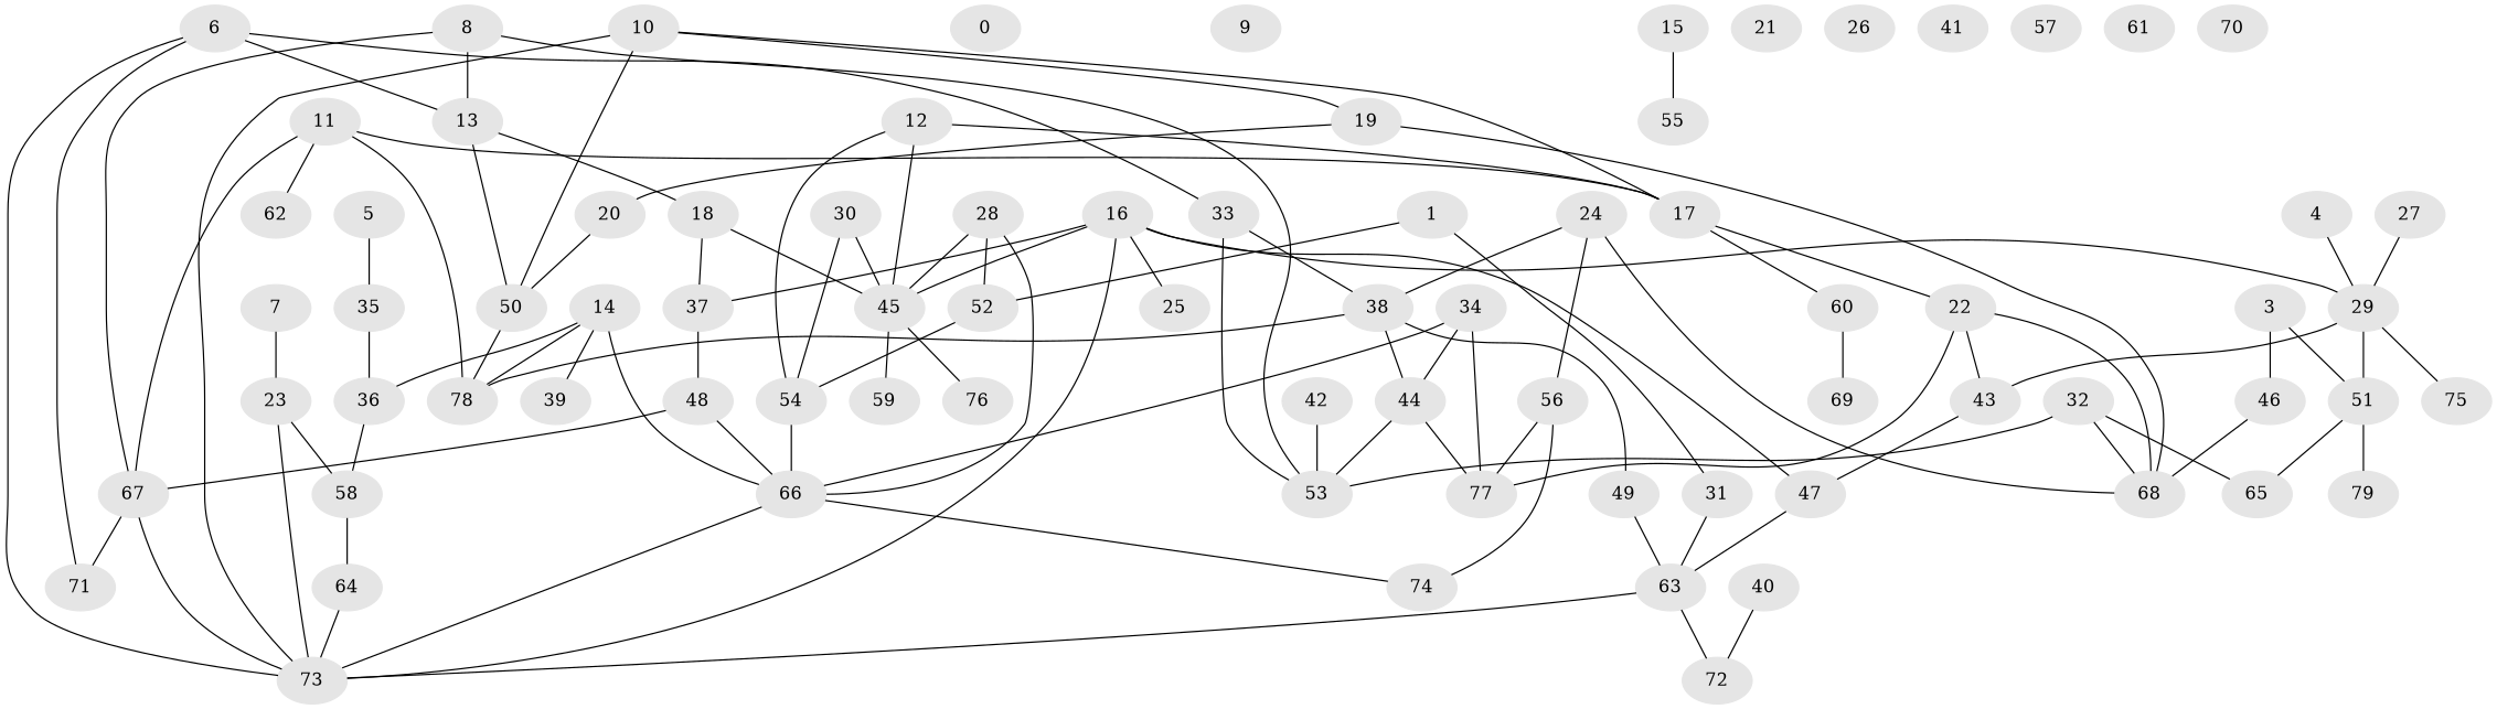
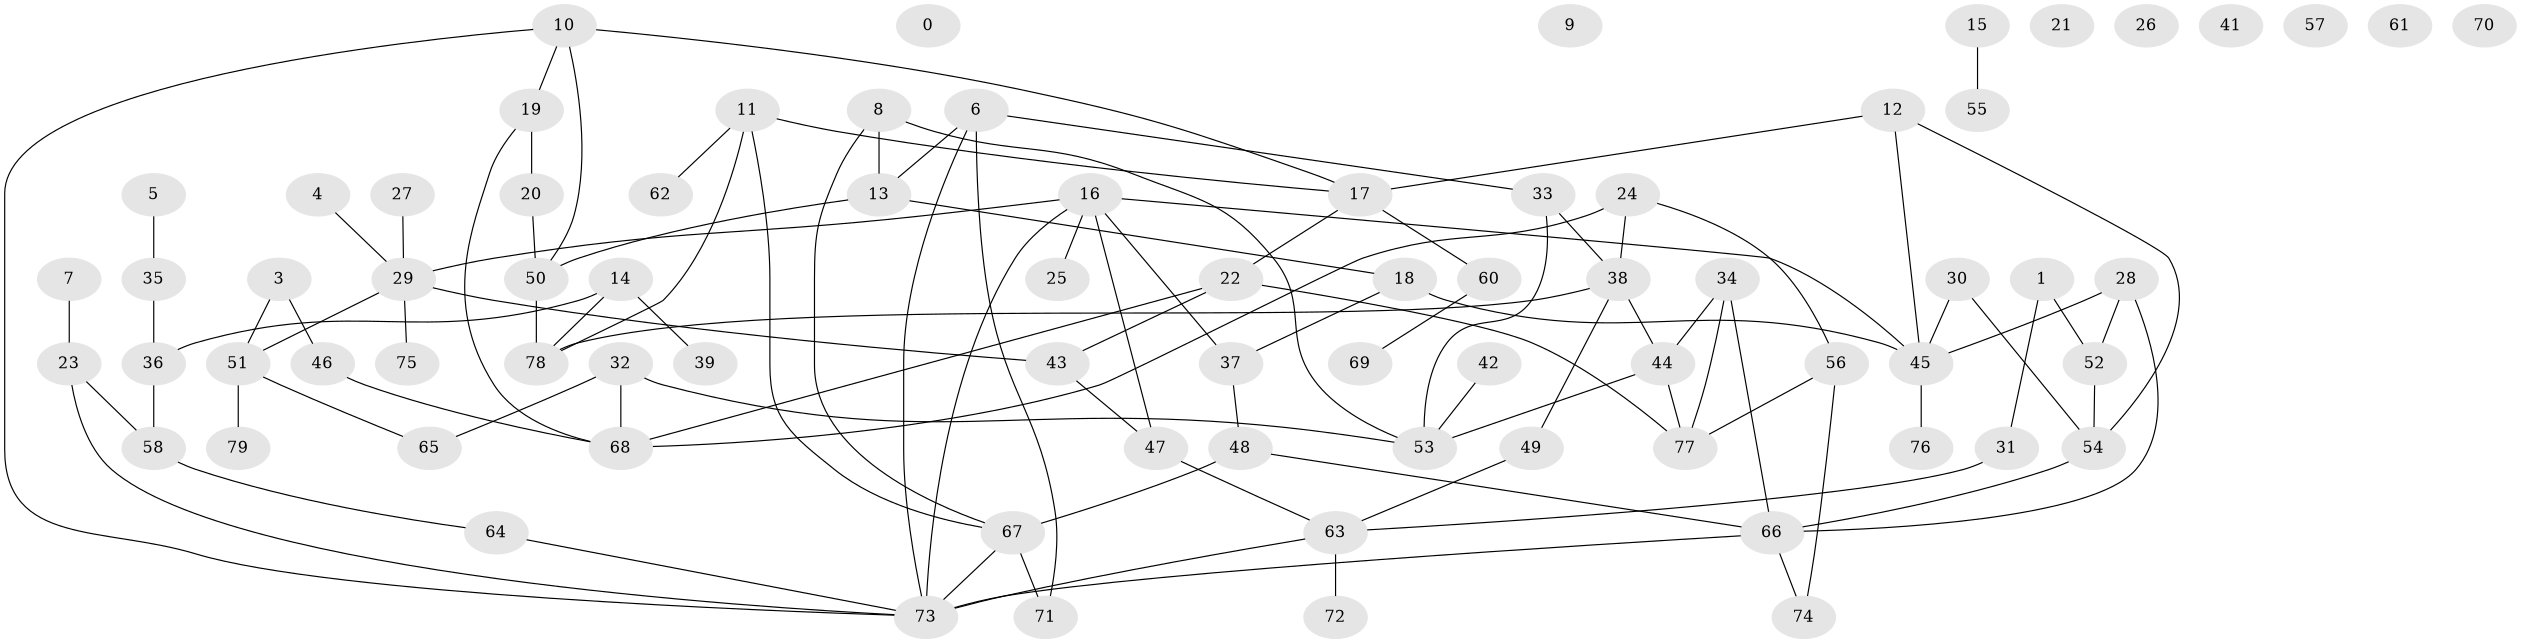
  graph {
    node [color=gray90 style=filled]
    1
    31
    52
    63
    54
    n6 [label=0]
    3
    46
    51
    68
    65
    79
    4
    29
    43
    75
    5
    35
    36
    6
    13
    33
    71
    73
    50
    18
    53
    38
    7
    23
    58
    8
    67
    9
    10
    17
    19
    22
    60
    20
    78
    11
    62
    12
    45
-   59
    76
    66
    37
    14
    39
    74
    15
    55
    16
    25
    47
    48
    77
    69
    21
    64
    24
    56
    44
    49
    26
    27
    28
    30
    72
    32
    34
-   40
    41
    42
    57
    61
    70
    1 -- 31
    1 -- 52
    31 -- 63
    52 -- 54
    63 -- 73
    63 -- 72
    54 -- 66
    3 -- 46
    3 -- 51
    46 -- 68
    51 -- 65
    51 -- 79
    4 -- 29
    29 -- 51
    29 -- 43
    29 -- 75
    43 -- 47
    5 -- 35
    35 -- 36
    36 -- 58
    6 -- 13
    6 -- 33
    6 -- 71
    6 -- 73
    13 -- 50
    13 -- 18
    33 -- 53
    33 -- 38
    50 -- 78
    18 -- 45
    18 -- 37
    38 -- 78
    38 -- 44
    38 -- 49
    7 -- 23
    23 -- 73
    23 -- 58
    58 -- 64
    8 -- 13
    8 -- 53
    8 -- 67
    67 -- 71
    67 -- 73
    10 -- 73
    10 -- 50
    10 -- 17
    10 -- 19
    17 -- 22
    17 -- 60
    19 -- 68
    19 -- 20
    22 -- 68
    22 -- 43
    22 -- 77
    60 -- 69
    20 -- 50
    11 -- 67
    11 -- 17
    11 -- 78
    11 -- 62
    12 -- 54
    12 -- 17
    12 -- 45
-   45 -- 59
    45 -- 76
    66 -- 73
    66 -- 74
    37 -- 48
    14 -- 36
    14 -- 78
-   14 -- 66
    14 -- 39
    15 -- 55
    16 -- 29
    16 -- 73
    16 -- 45
    16 -- 37
    16 -- 25
    16 -- 47
    47 -- 63
    48 -- 67
    48 -- 66
    64 -- 73
    24 -- 68
    24 -- 38
    24 -- 56
    56 -- 74
    56 -- 77
    44 -- 53
    44 -- 77
    49 -- 63
    27 -- 29
    28 -- 52
    28 -- 45
    28 -- 66
    30 -- 54
    30 -- 45
    32 -- 68
    32 -- 65
    32 -- 53
    34 -- 66
    34 -- 77
    34 -- 44
-   40 -- 72
    42 -- 53
  }
